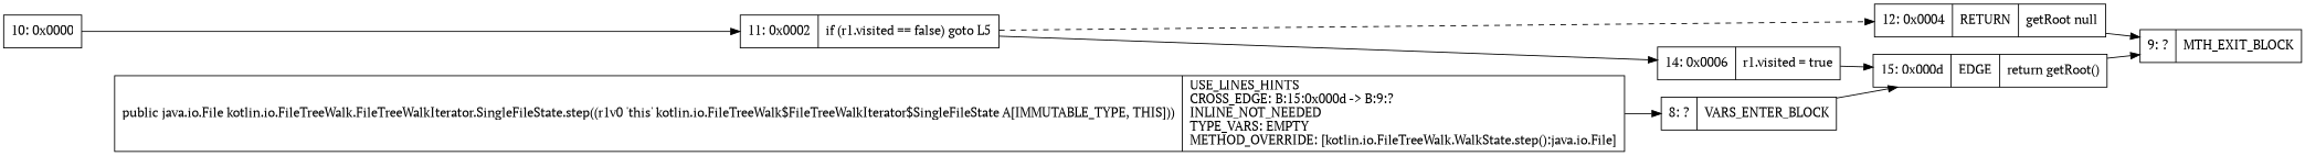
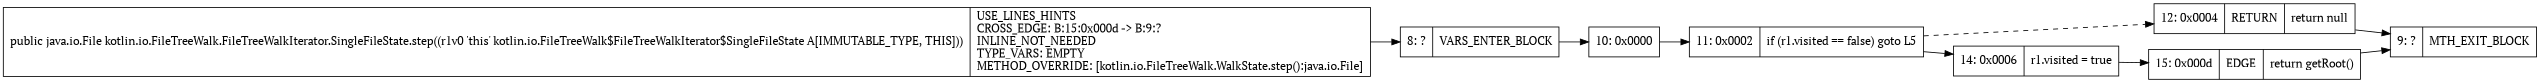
  digraph {
    fontname="PT Serif"
    rankdir=LR
    node [fontname="PT Serif" shape=record]
    edge [fontname="PT Serif"]
    n1 [label="{8\:\ ?|VARS_ENTER_BLOCK\l}"]
    n2 [label="{10\:\ 0x0000}"]
    n3 [label="{11\:\ 0x0002|if (r1.visited == false) goto L5\l}"]
-   n4 [label="{12\:\ 0x0004|RETURN\l|getRoot null\l}"]
+   n4 [label="{12\:\ 0x0004|RETURN\l|return null\l}"]
    n5 [label="{14\:\ 0x0006|r1.visited = true\l}"]
    n6 [label="{9\:\ ?|MTH_EXIT_BLOCK\l}"]
    n7 [label="{15\:\ 0x000d|EDGE\l|return getRoot()\l}"]
    n8 [label="{public java.io.File kotlin.io.FileTreeWalk.FileTreeWalkIterator.SingleFileState.step((r1v0 'this' kotlin.io.FileTreeWalk$FileTreeWalkIterator$SingleFileState A[IMMUTABLE_TYPE, THIS]))  | USE_LINES_HINTS\lCROSS_EDGE: B:15:0x000d \-\> B:9:?\lINLINE_NOT_NEEDED\lTYPE_VARS: EMPTY\lMETHOD_OVERRIDE: [kotlin.io.FileTreeWalk.WalkState.step():java.io.File]\l}"]
-   n1 -> n7
+   n1 -> n2
    n2 -> n3
    n3 -> n4 [style=dashed]
    n3 -> n5
    n4 -> n6
    n5 -> n7
    n7 -> n6
    n8 -> n1
  }
